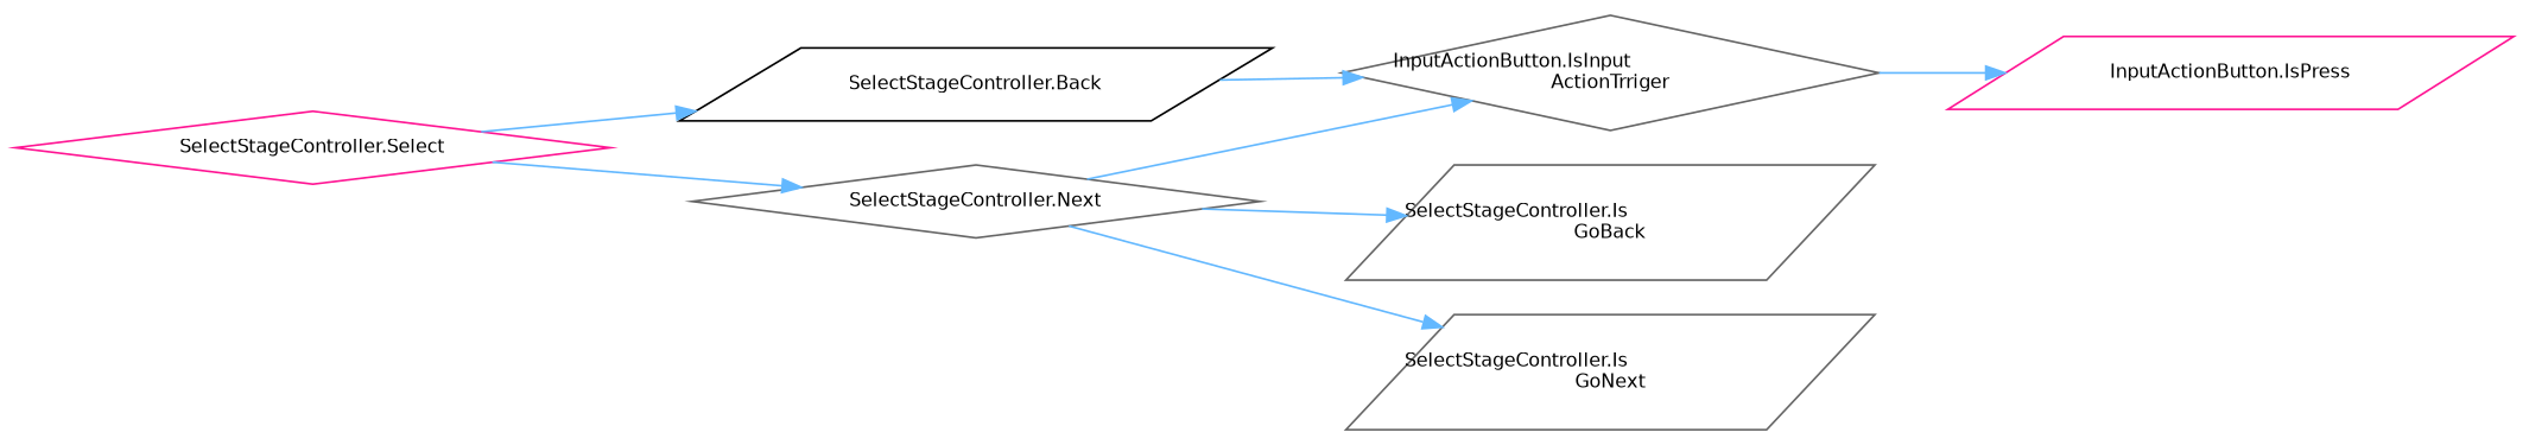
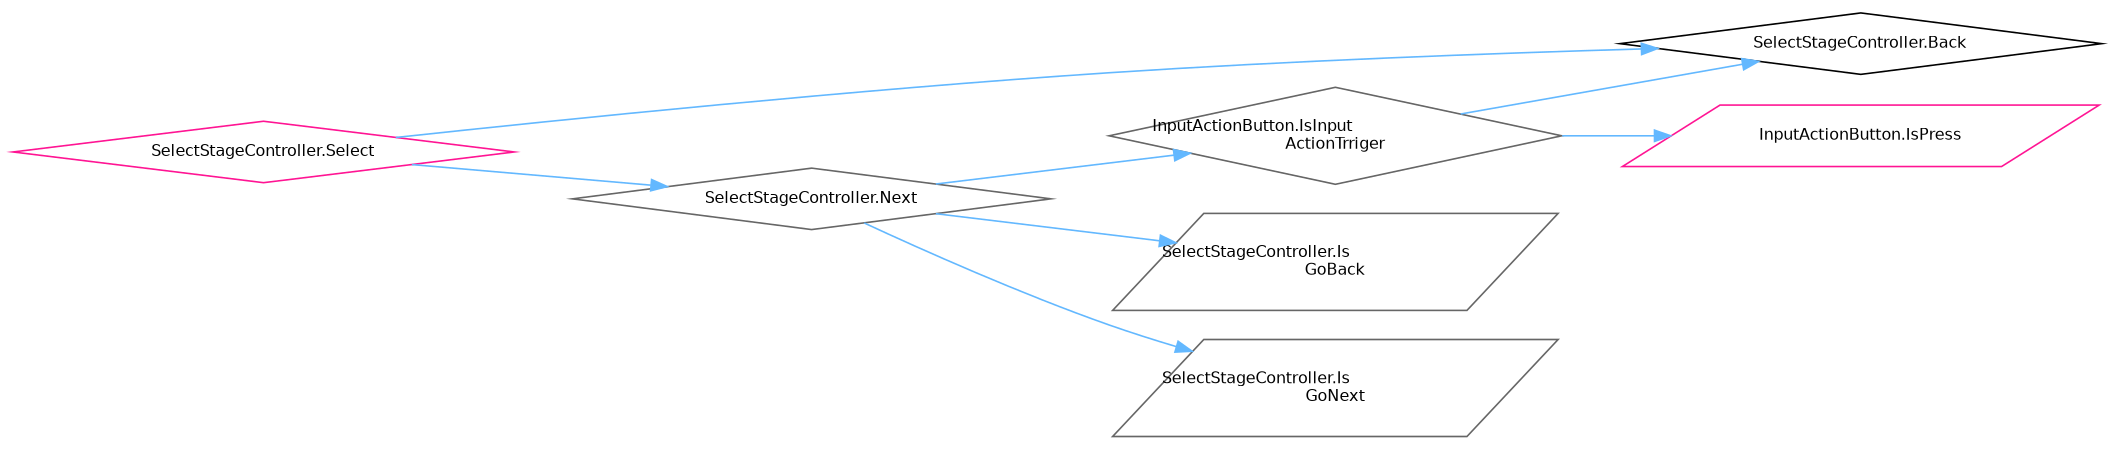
  digraph {
    rankdir=LR
    node [color=gray40 fillcolor=white fontname=Helvetica fontsize=10 shape=diamond style=filled]
    edge [color=steelblue1 fontname=Helvetica fontsize=10 labelfontname=Helvetica labelfontsize=10 style=solid]
    n1 [color=deeppink height=0.2 label="SelectStageController.Select" width=0.4]
-   n2 [color=black height=0.2 label="SelectStageController.Back" shape=parallelogram width=0.4]
+   n2 [color=black height=0.2 label="SelectStageController.Back" width=0.4]
    n3 [height=0.2 label="SelectStageController.Next" width=0.4]
    n4 [height=0.2 label="InputActionButton.IsInput\lActionTrriger" width=0.4]
    n5 [height=0.2 label="SelectStageController.Is\lGoBack" shape=parallelogram width=0.4]
    n6 [height=0.2 label="SelectStageController.Is\lGoNext" shape=parallelogram width=0.4]
    n7 [color=deeppink height=0.2 label="InputActionButton.IsPress" shape=parallelogram width=0.4]
    n1 -> n2
    n1 -> n3
-   n2 -> n4
+   n4 -> n2
    n3 -> n4
    n3 -> n5
    n3 -> n6
    n4 -> n7
  }
